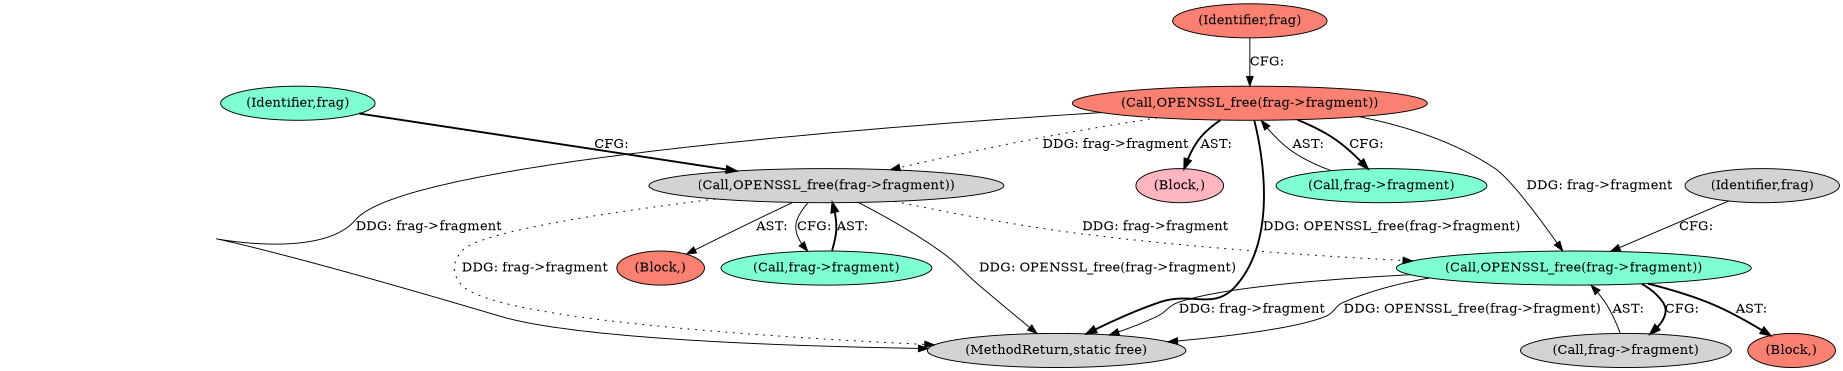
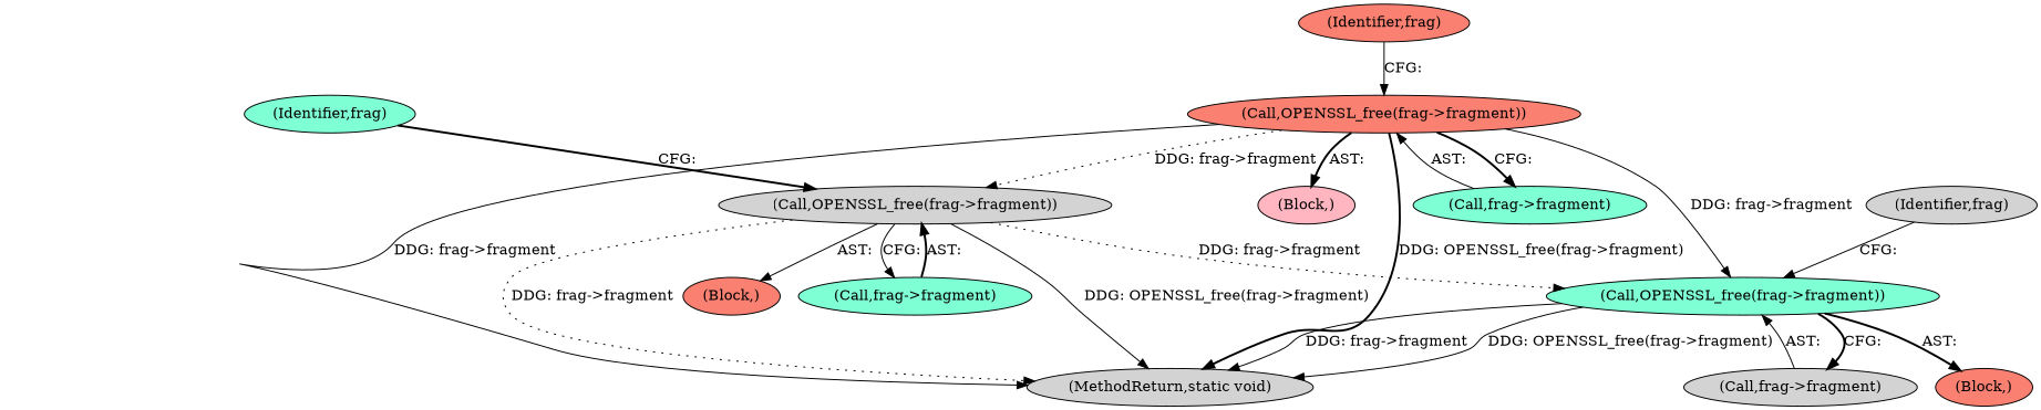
  digraph {
    node [style=filled fillcolor=salmon]
    edge [style=solid]
    n1 [label="(Call,OPENSSL_free(frag->fragment))"]
    n2 [label="(Call,OPENSSL_free(frag->fragment))" fillcolor=lightgrey]
    n3 [label="(Call,OPENSSL_free(frag->fragment))" fillcolor=aquamarine]
    n4 [label="(Block,)" fillcolor=lightpink]
    n5 [label="(Call,frag->fragment)" fillcolor=aquamarine]
-   n6 [label="(MethodReturn,static free)" fillcolor=lightgrey]
+   n6 [label="(MethodReturn,static void)" fillcolor=lightgrey]
    n7 [label="(Call,frag->fragment)" fillcolor=aquamarine]
    n8 [label="(Block,)"]
    n9 [label="(Block,)"]
    n10 [label="(Call,frag->fragment)" fillcolor=lightgrey]
    n11 [label="(Identifier,frag)" fillcolor=aquamarine]
    n12 [label="(Identifier,frag)" fillcolor=lightgrey]
    n13 [label="(Identifier,frag)"]
    n1 -> n2 [label="DDG: frag->fragment" style=dotted]
    n1 -> n3 [label="DDG: frag->fragment"]
    n1 -> n4 [label="AST: " style=bold]
    n1 -> n5 [label="CFG: " style=bold]
    n1 -> n6 [label="DDG: frag->fragment"]
    n1 -> n6 [label="DDG: OPENSSL_free(frag->fragment)" style=bold]
    n2 -> n3 [label="DDG: frag->fragment" style=dotted]
    n2 -> n6 [label="DDG: frag->fragment" style=dotted]
    n2 -> n6 [label="DDG: OPENSSL_free(frag->fragment)"]
    n2 -> n7 [label="CFG: "]
    n2 -> n8 [label="AST: "]
    n3 -> n6 [label="DDG: frag->fragment"]
    n3 -> n6 [label="DDG: OPENSSL_free(frag->fragment)"]
    n3 -> n9 [label="AST: " style=bold]
    n3 -> n10 [label="CFG: " style=bold]
    n5 -> n1 [label="AST: "]
    n7 -> n2 [label="AST: " style=bold]
    n10 -> n3 [label="AST: "]
    n11 -> n2 [label="CFG: " style=bold]
    n12 -> n3 [label="CFG: "]
    n13 -> n1 [label="CFG: "]
  }
